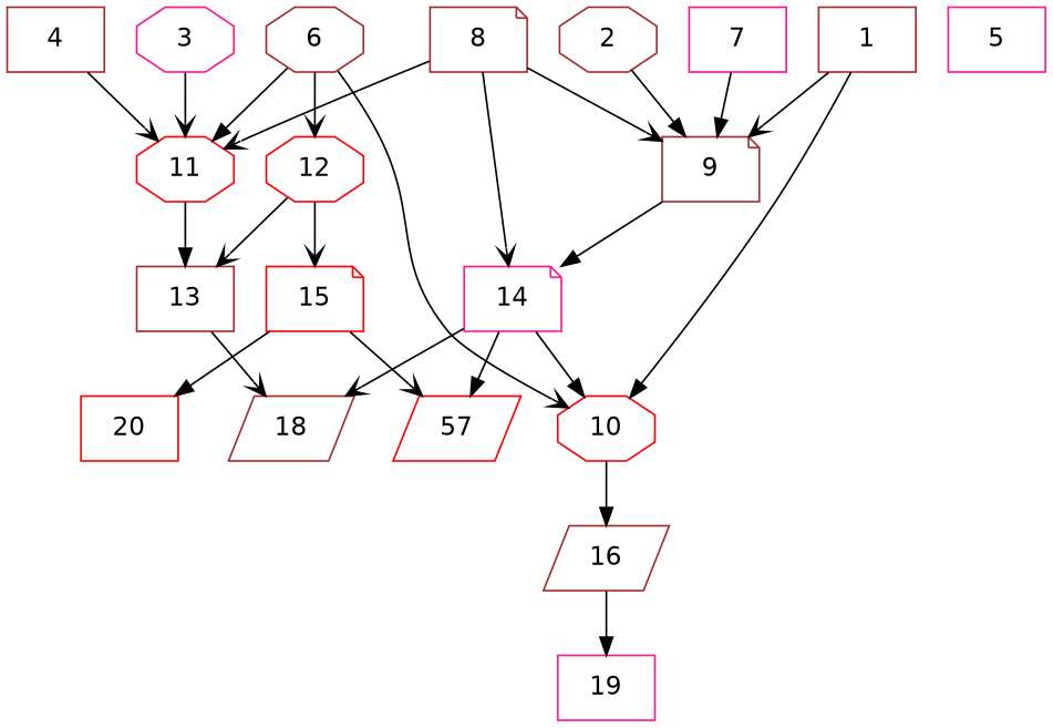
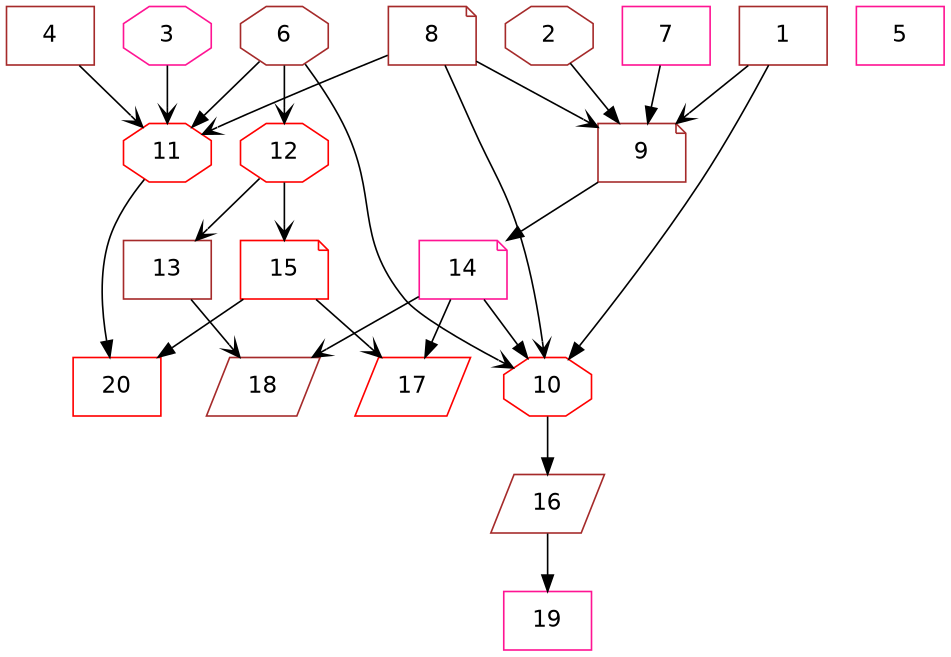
  digraph {
    fontname="DejaVu Sans"
    node [alpha=0.17 color=brown fontname="DejaVu Sans" shape=box]
    edge [arrowhead=vee fontname="DejaVu Sans"]
    1 [alpha=0.19 expect_size=49369088]
    9 [alpha=0.19 expect_size=36760576 shape=note]
    10 [alpha=0.05 color=red expect_size=29659136 shape=octagon]
    14 [alpha=0.16 color=deeppink expect_size=13528064 shape=note]
    16 [alpha=0.18 expect_size=16126976 shape=parallelogram]
    18 [expect_size=20482048 shape=parallelogram]
-   17 [alpha=0.03 color=red expect_size=35722240 shape=parallelogram label=57]
+   17 [alpha=0.03 color=red expect_size=35722240 shape=parallelogram]
    19 [alpha=0.14 color=deeppink expect_size=41156608]
    2 [alpha=0.02 expect_size=47680512 shape=octagon]
    3 [alpha=0.01 color=deeppink expect_size=39968768 shape=octagon]
    11 [alpha=0.01 color=red expect_size=9860096 shape=octagon]
    13 [expect_size=11431936]
    4 [alpha=0.14 expect_size=22572032]
    5 [alpha=0.07 color=deeppink expect_size=14691328]
    6 [alpha=0.08 expect_size=40414208 shape=octagon]
    12 [alpha=0.20 color=red expect_size=7714816 shape=octagon]
    15 [alpha=0.20 color=red expect_size=45658112 shape=note]
    20 [color=red expect_size=39329792]
    7 [alpha=0.14 color=deeppink expect_size=45842432]
    8 [alpha=0.09 expect_size=35568640 shape=note]
    1 -> 9
    1 -> 10 [arrowhead=normal]
    9 -> 14 [arrowhead=normal]
    10 -> 16 [arrowhead=normal]
    14 -> 10 [arrowhead=normal]
    14 -> 18
    14 -> 17 [arrowhead=normal]
    16 -> 19 [arrowhead=normal]
    2 -> 9 [arrowhead=normal]
    3 -> 11
-   11 -> 13 [arrowhead=normal]
+   11 -> 20 [arrowhead=normal]
    13 -> 18
    4 -> 11
    6 -> 10
    6 -> 11 [arrowhead=normal]
    6 -> 12
    12 -> 13
    12 -> 15
    15 -> 17
    15 -> 20 [arrowhead=normal]
    7 -> 9 [arrowhead=normal]
    8 -> 9
-   8 -> 14
+   8 -> 10
    8 -> 11
  }
